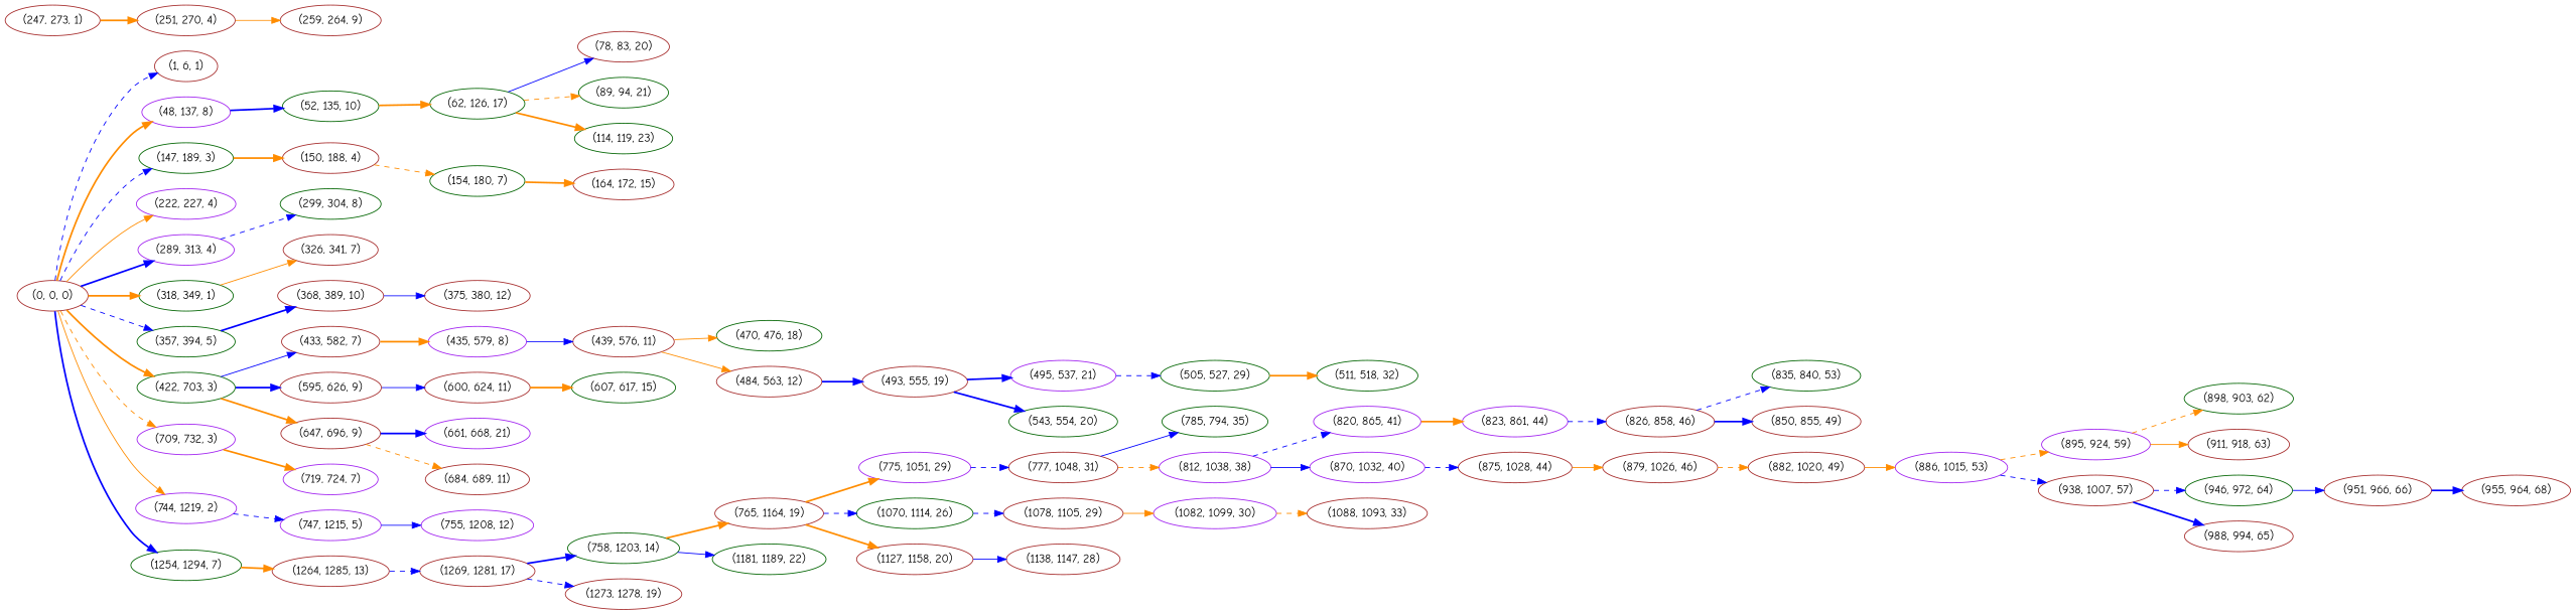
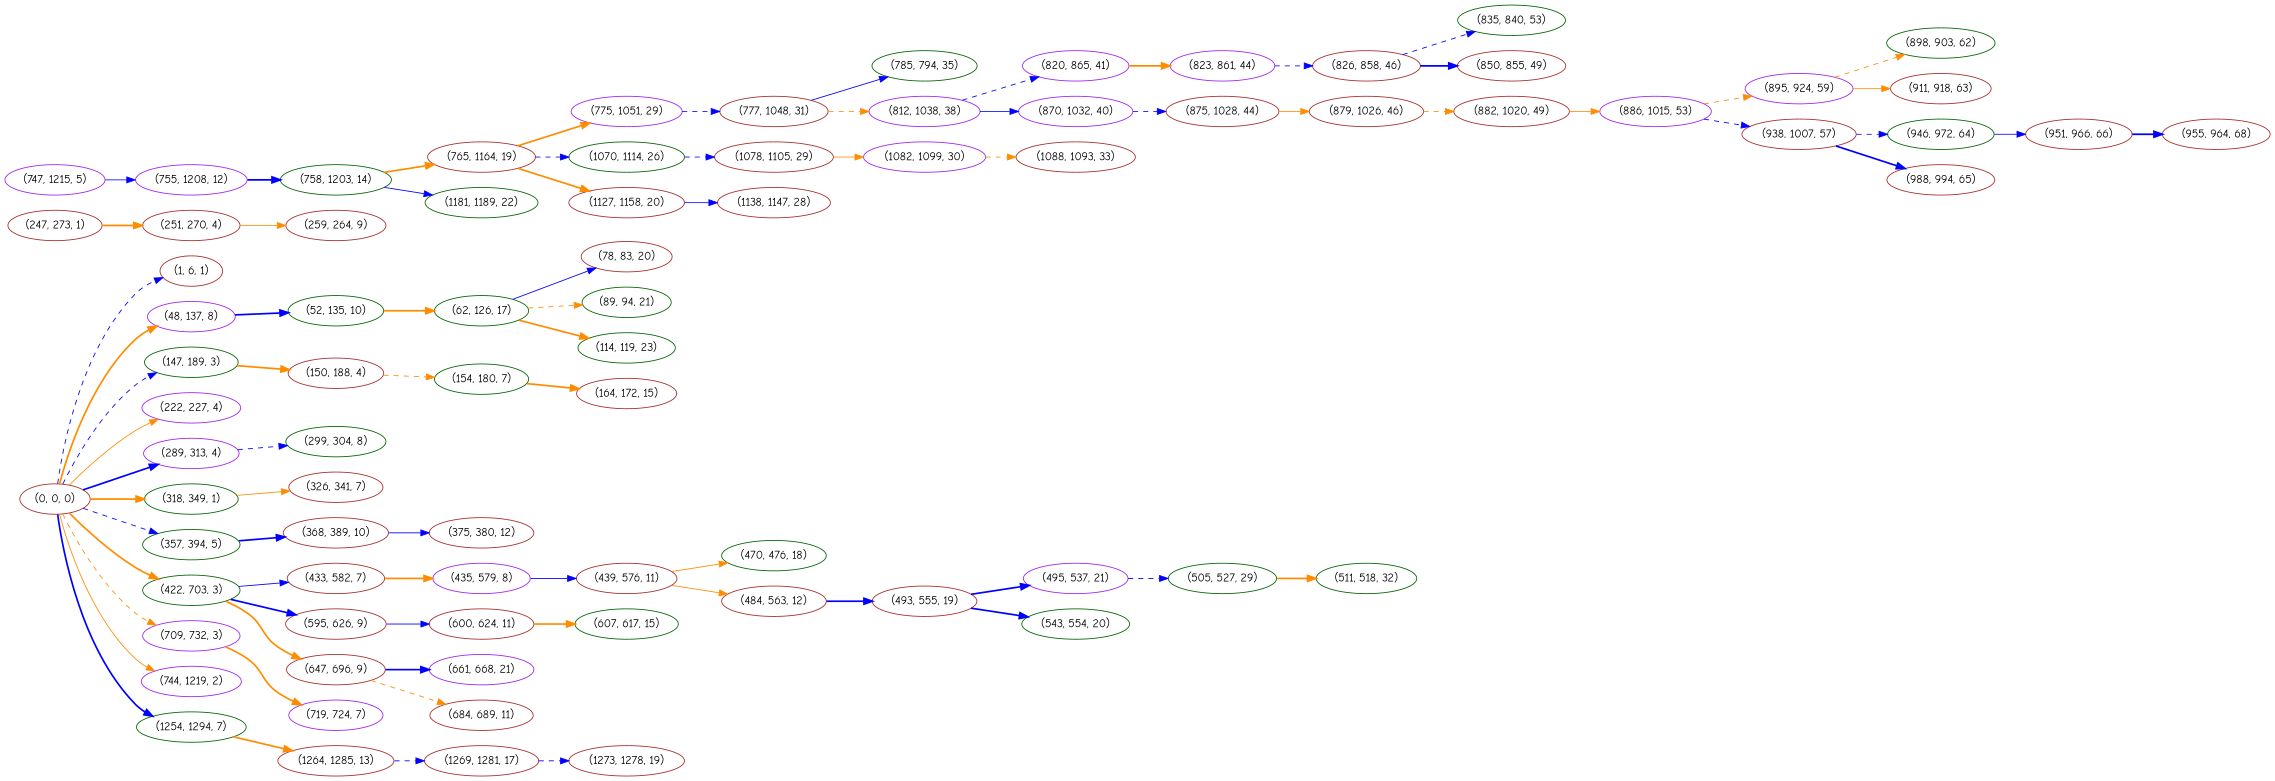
  digraph {
    fontname="Comic Neue"
    rankdir=LR
    node [color=brown fontname="Comic Neue"]
    edge [color=blue fontname="Comic Neue" style=bold]
    "(0, 0, 0)"
    "(1, 6, 1)"
    "(48, 137, 8)" [color=purple]
    "(147, 189, 3)" [color=darkgreen]
    "(222, 227, 4)" [color=purple]
    "(289, 313, 4)" [color=purple]
    "(318, 349, 1)" [color=darkgreen]
    "(357, 394, 5)" [color=darkgreen]
    "(422, 703, 3)" [color=darkgreen]
    "(709, 732, 3)" [color=purple]
    "(744, 1219, 2)" [color=purple]
    "(1254, 1294, 7)" [color=darkgreen]
    "(52, 135, 10)" [color=darkgreen]
    "(150, 188, 4)"
    "(247, 273, 1)"
    "(251, 270, 4)"
    "(299, 304, 8)" [color=darkgreen]
    "(326, 341, 7)"
    "(368, 389, 10)"
    "(433, 582, 7)"
    "(595, 626, 9)"
    "(647, 696, 9)"
    "(719, 724, 7)" [color=purple]
    "(747, 1215, 5)" [color=purple]
    "(1264, 1285, 13)"
    "(62, 126, 17)" [color=darkgreen]
    "(78, 83, 20)"
    "(89, 94, 21)" [color=darkgreen]
    "(114, 119, 23)" [color=darkgreen]
    "(154, 180, 7)" [color=darkgreen]
    "(164, 172, 15)"
    "(259, 264, 9)"
    "(375, 380, 12)"
    "(435, 579, 8)" [color=purple]
    "(600, 624, 11)"
    "(661, 668, 21)" [color=purple]
    "(684, 689, 11)"
    "(439, 576, 11)"
    "(470, 476, 18)" [color=darkgreen]
    "(484, 563, 12)"
    "(493, 555, 19)"
    "(495, 537, 21)" [color=purple]
    "(543, 554, 20)" [color=darkgreen]
    "(505, 527, 29)" [color=darkgreen]
    "(511, 518, 32)" [color=darkgreen]
    "(607, 617, 15)" [color=darkgreen]
    "(755, 1208, 12)" [color=purple]
    "(758, 1203, 14)" [color=darkgreen]
    "(765, 1164, 19)"
    "(1181, 1189, 22)" [color=darkgreen]
    "(775, 1051, 29)" [color=purple]
    "(1070, 1114, 26)" [color=darkgreen]
    "(1127, 1158, 20)"
    "(777, 1048, 31)"
    "(1078, 1105, 29)"
    "(1138, 1147, 28)"
    "(785, 794, 35)" [color=darkgreen]
    "(812, 1038, 38)" [color=purple]
    "(820, 865, 41)" [color=purple]
    "(870, 1032, 40)" [color=purple]
    "(823, 861, 44)" [color=purple]
    "(875, 1028, 44)"
    "(826, 858, 46)"
    "(835, 840, 53)" [color=darkgreen]
    "(850, 855, 49)"
    "(879, 1026, 46)"
    "(882, 1020, 49)"
    "(886, 1015, 53)" [color=purple]
    "(895, 924, 59)" [color=purple]
    "(938, 1007, 57)"
    "(898, 903, 62)" [color=darkgreen]
    "(911, 918, 63)"
    "(946, 972, 64)" [color=darkgreen]
    "(988, 994, 65)"
    "(951, 966, 66)"
    "(955, 964, 68)"
    "(1082, 1099, 30)" [color=purple]
    "(1088, 1093, 33)"
    "(1269, 1281, 17)"
    "(1273, 1278, 19)"
    "(0, 0, 0)" -> "(1, 6, 1)" [style=dashed]
    "(0, 0, 0)" -> "(48, 137, 8)" [color=darkorange]
    "(0, 0, 0)" -> "(147, 189, 3)" [style=dashed]
    "(0, 0, 0)" -> "(222, 227, 4)" [color=darkorange style=solid]
    "(0, 0, 0)" -> "(289, 313, 4)"
    "(0, 0, 0)" -> "(318, 349, 1)" [color=darkorange]
    "(0, 0, 0)" -> "(357, 394, 5)" [style=dashed]
    "(0, 0, 0)" -> "(422, 703, 3)" [color=darkorange]
    "(0, 0, 0)" -> "(709, 732, 3)" [color=darkorange style=dashed]
    "(0, 0, 0)" -> "(744, 1219, 2)" [color=darkorange style=solid]
    "(0, 0, 0)" -> "(1254, 1294, 7)"
    "(48, 137, 8)" -> "(52, 135, 10)"
    "(147, 189, 3)" -> "(150, 188, 4)" [color=darkorange]
    "(289, 313, 4)" -> "(299, 304, 8)" [style=dashed]
    "(318, 349, 1)" -> "(326, 341, 7)" [color=darkorange style=solid]
    "(357, 394, 5)" -> "(368, 389, 10)"
    "(422, 703, 3)" -> "(433, 582, 7)" [style=solid]
    "(422, 703, 3)" -> "(595, 626, 9)"
    "(422, 703, 3)" -> "(647, 696, 9)" [color=darkorange]
    "(709, 732, 3)" -> "(719, 724, 7)" [color=darkorange]
-   "(744, 1219, 2)" -> "(747, 1215, 5)" [style=dashed]
    "(1254, 1294, 7)" -> "(1264, 1285, 13)" [color=darkorange]
    "(52, 135, 10)" -> "(62, 126, 17)" [color=darkorange]
    "(150, 188, 4)" -> "(154, 180, 7)" [color=darkorange style=dashed]
    "(247, 273, 1)" -> "(251, 270, 4)" [color=darkorange]
    "(251, 270, 4)" -> "(259, 264, 9)" [color=darkorange style=solid]
    "(368, 389, 10)" -> "(375, 380, 12)" [style=solid]
    "(433, 582, 7)" -> "(435, 579, 8)" [color=darkorange]
    "(595, 626, 9)" -> "(600, 624, 11)" [style=solid]
    "(647, 696, 9)" -> "(661, 668, 21)"
    "(647, 696, 9)" -> "(684, 689, 11)" [color=darkorange style=dashed]
    "(747, 1215, 5)" -> "(755, 1208, 12)" [style=solid]
    "(1264, 1285, 13)" -> "(1269, 1281, 17)" [style=dashed]
    "(62, 126, 17)" -> "(78, 83, 20)" [style=solid]
    "(62, 126, 17)" -> "(89, 94, 21)" [color=darkorange style=dashed]
    "(62, 126, 17)" -> "(114, 119, 23)" [color=darkorange]
    "(154, 180, 7)" -> "(164, 172, 15)" [color=darkorange]
    "(435, 579, 8)" -> "(439, 576, 11)" [style=solid]
    "(600, 624, 11)" -> "(607, 617, 15)" [color=darkorange]
    "(439, 576, 11)" -> "(470, 476, 18)" [color=darkorange style=solid]
    "(439, 576, 11)" -> "(484, 563, 12)" [color=darkorange style=solid]
    "(484, 563, 12)" -> "(493, 555, 19)"
    "(493, 555, 19)" -> "(495, 537, 21)"
    "(493, 555, 19)" -> "(543, 554, 20)"
    "(495, 537, 21)" -> "(505, 527, 29)" [style=dashed]
    "(505, 527, 29)" -> "(511, 518, 32)" [color=darkorange]
-   "(1269, 1281, 17)" -> "(758, 1203, 14)"
+   "(755, 1208, 12)" -> "(758, 1203, 14)"
    "(758, 1203, 14)" -> "(765, 1164, 19)" [color=darkorange]
    "(758, 1203, 14)" -> "(1181, 1189, 22)" [style=solid]
    "(765, 1164, 19)" -> "(775, 1051, 29)" [color=darkorange]
    "(765, 1164, 19)" -> "(1070, 1114, 26)" [style=dashed]
    "(765, 1164, 19)" -> "(1127, 1158, 20)" [color=darkorange]
    "(775, 1051, 29)" -> "(777, 1048, 31)" [style=dashed]
    "(1070, 1114, 26)" -> "(1078, 1105, 29)" [style=dashed]
    "(1127, 1158, 20)" -> "(1138, 1147, 28)" [style=solid]
    "(777, 1048, 31)" -> "(785, 794, 35)" [style=solid]
    "(777, 1048, 31)" -> "(812, 1038, 38)" [color=darkorange style=dashed]
    "(1078, 1105, 29)" -> "(1082, 1099, 30)" [color=darkorange style=solid]
    "(812, 1038, 38)" -> "(820, 865, 41)" [style=dashed]
    "(812, 1038, 38)" -> "(870, 1032, 40)" [style=solid]
    "(820, 865, 41)" -> "(823, 861, 44)" [color=darkorange]
    "(870, 1032, 40)" -> "(875, 1028, 44)" [style=dashed]
    "(823, 861, 44)" -> "(826, 858, 46)" [style=dashed]
    "(875, 1028, 44)" -> "(879, 1026, 46)" [color=darkorange style=solid]
    "(826, 858, 46)" -> "(835, 840, 53)" [style=dashed]
    "(826, 858, 46)" -> "(850, 855, 49)"
    "(879, 1026, 46)" -> "(882, 1020, 49)" [color=darkorange style=dashed]
    "(882, 1020, 49)" -> "(886, 1015, 53)" [color=darkorange style=solid]
    "(886, 1015, 53)" -> "(895, 924, 59)" [color=darkorange style=dashed]
    "(886, 1015, 53)" -> "(938, 1007, 57)" [style=dashed]
    "(895, 924, 59)" -> "(898, 903, 62)" [color=darkorange style=dashed]
    "(895, 924, 59)" -> "(911, 918, 63)" [color=darkorange style=solid]
    "(938, 1007, 57)" -> "(946, 972, 64)" [style=dashed]
    "(938, 1007, 57)" -> "(988, 994, 65)"
    "(946, 972, 64)" -> "(951, 966, 66)" [style=solid]
    "(951, 966, 66)" -> "(955, 964, 68)"
    "(1082, 1099, 30)" -> "(1088, 1093, 33)" [color=darkorange style=dashed]
    "(1269, 1281, 17)" -> "(1273, 1278, 19)" [style=dashed]
  }
